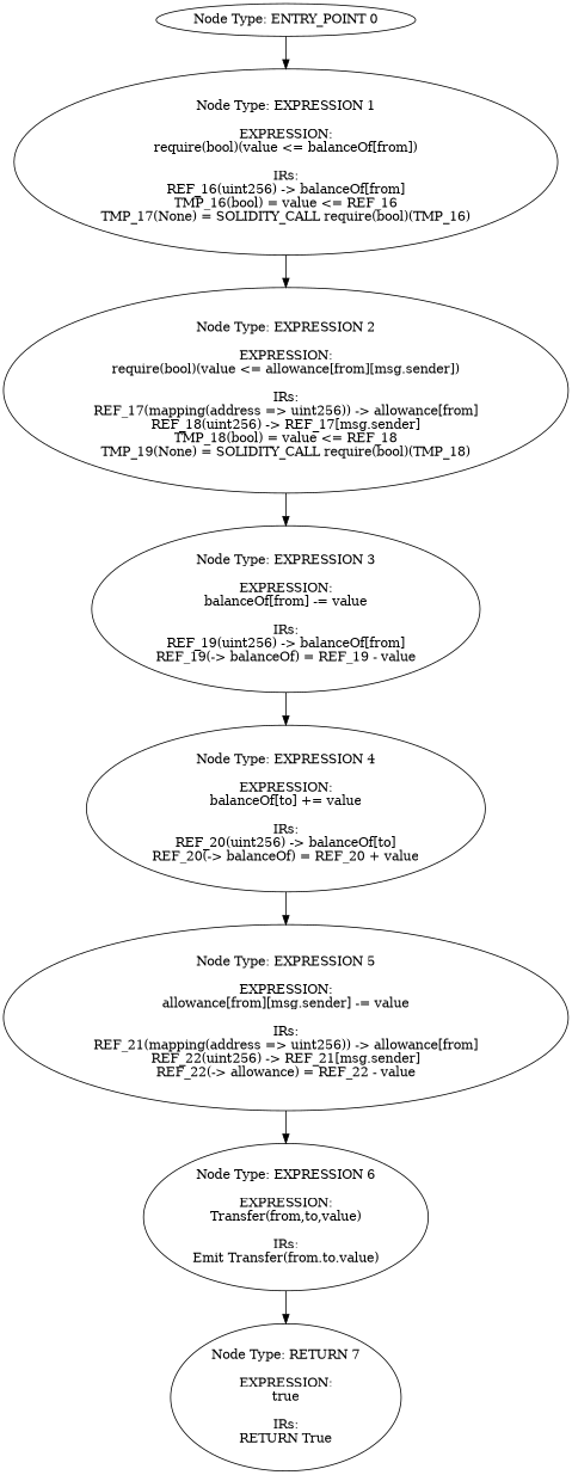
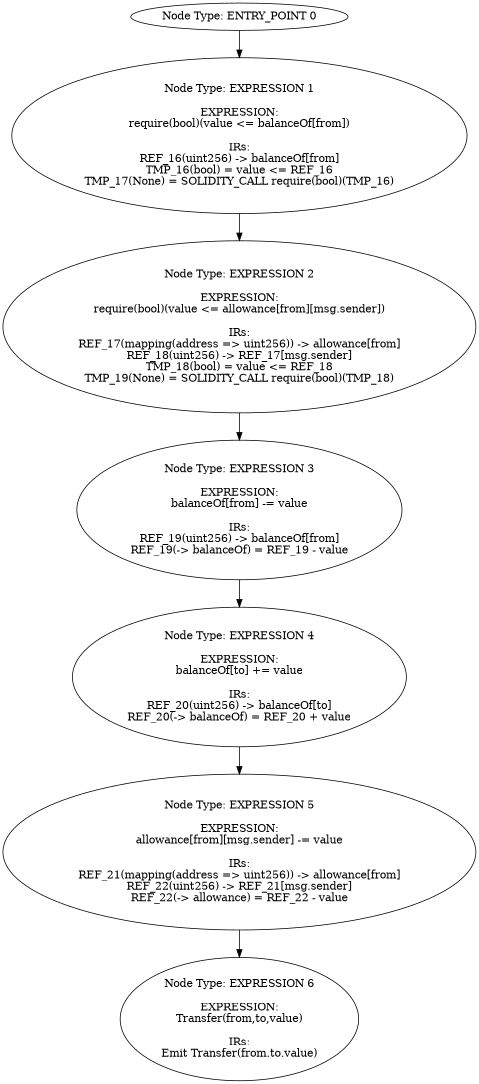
  digraph {
    n1 [label="Node Type: ENTRY_POINT 0\n"]
    n2 [label="Node Type: EXPRESSION 1\n\nEXPRESSION:\nrequire(bool)(value <= balanceOf[from])\n\nIRs:\nREF_16(uint256) -> balanceOf[from]\nTMP_16(bool) = value <= REF_16\nTMP_17(None) = SOLIDITY_CALL require(bool)(TMP_16)"]
    n3 [label="Node Type: EXPRESSION 2\n\nEXPRESSION:\nrequire(bool)(value <= allowance[from][msg.sender])\n\nIRs:\nREF_17(mapping(address => uint256)) -> allowance[from]\nREF_18(uint256) -> REF_17[msg.sender]\nTMP_18(bool) = value <= REF_18\nTMP_19(None) = SOLIDITY_CALL require(bool)(TMP_18)"]
    n4 [label="Node Type: EXPRESSION 3\n\nEXPRESSION:\nbalanceOf[from] -= value\n\nIRs:\nREF_19(uint256) -> balanceOf[from]\nREF_19(-> balanceOf) = REF_19 - value"]
    n5 [label="Node Type: EXPRESSION 4\n\nEXPRESSION:\nbalanceOf[to] += value\n\nIRs:\nREF_20(uint256) -> balanceOf[to]\nREF_20(-> balanceOf) = REF_20 + value"]
    n6 [label="Node Type: EXPRESSION 5\n\nEXPRESSION:\nallowance[from][msg.sender] -= value\n\nIRs:\nREF_21(mapping(address => uint256)) -> allowance[from]\nREF_22(uint256) -> REF_21[msg.sender]\nREF_22(-> allowance) = REF_22 - value"]
    n7 [label="Node Type: EXPRESSION 6\n\nEXPRESSION:\nTransfer(from,to,value)\n\nIRs:\nEmit Transfer(from.to.value)"]
-   n8 [label="Node Type: RETURN 7\n\nEXPRESSION:\ntrue\n\nIRs:\nRETURN True"]
    n1 -> n2
    n2 -> n3
    n3 -> n4
    n4 -> n5
    n5 -> n6
    n6 -> n7
-   n7 -> n8
  }
